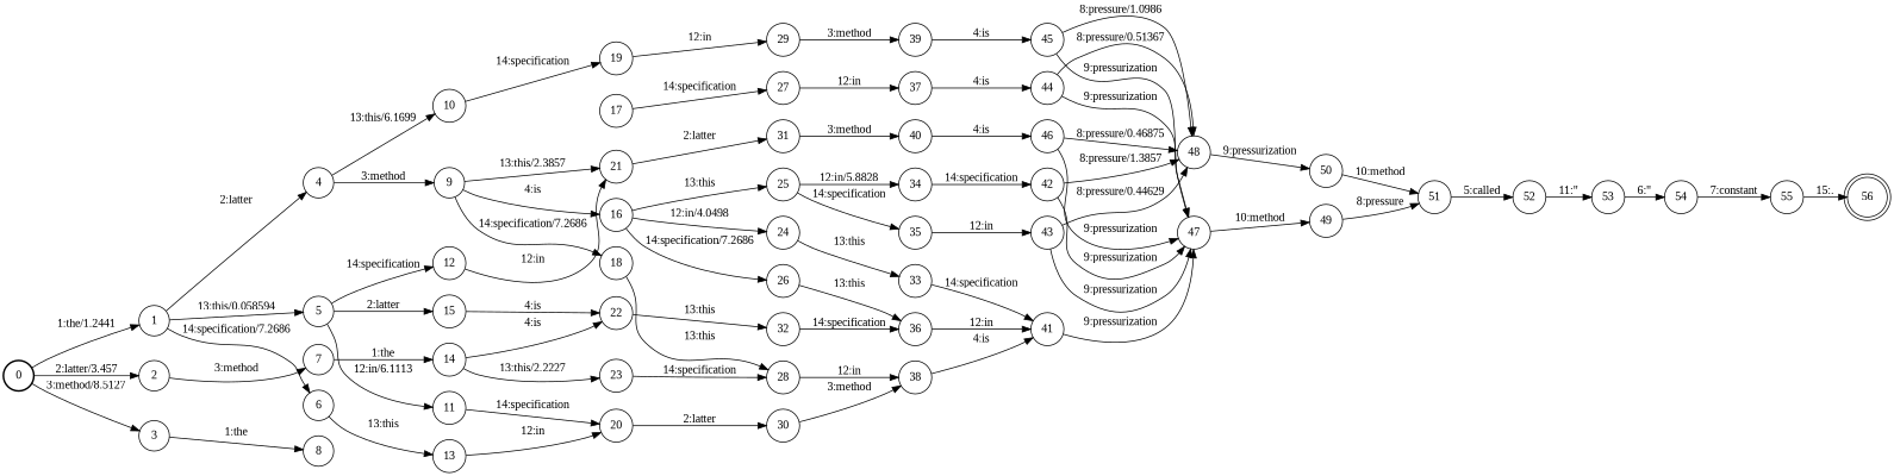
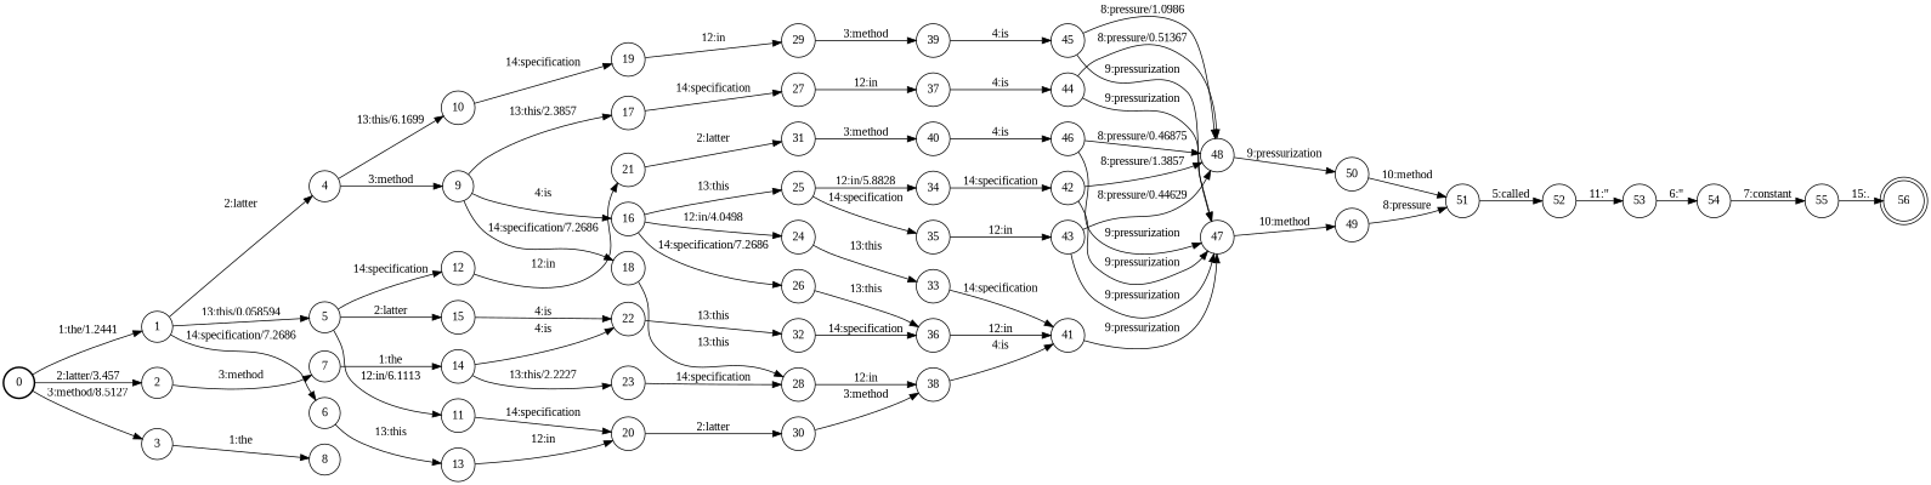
  digraph {
    fontname="Liberation Serif"
    nodesep=0.25
    rankdir=LR
    ranksep=0.4
    node [fontname="Liberation Serif" fontsize=14 shape=circle style=solid]
    edge [fontname="Liberation Serif" fontsize=14]
    n1 [label=0 style=bold]
    n2 [label=1]
    n3 [label=2]
    n4 [label=3]
    n5 [label=4]
    n6 [label=5]
    n7 [label=6]
    n8 [label=7]
    n9 [label=8]
    n10 [label=9]
    n11 [label=10]
    n12 [label=11]
    n13 [label=12]
    n14 [label=15]
    n15 [label=13]
    n16 [label=14]
    n17 [label=16]
    n18 [label=17]
    n19 [label=18]
    n20 [label=19]
    n21 [label=20]
    n22 [label=21]
    n23 [label=22]
    n24 [label=23]
    n25 [label=24]
    n26 [label=25]
    n27 [label=26]
    n28 [label=27]
    n29 [label=28]
    n30 [label=29]
    n31 [label=30]
    n32 [label=31]
    n33 [label=32]
    n34 [label=33]
    n35 [label=34]
    n36 [label=35]
    n37 [label=36]
    n38 [label=37]
    n39 [label=38]
    n40 [label=39]
    n41 [label=40]
    n42 [label=41]
    n43 [label=42]
    n44 [label=43]
    n45 [label=44]
    n46 [label=45]
    n47 [label=46]
    n48 [label=47]
    n49 [label=48]
    n50 [label=49]
    n51 [label=50]
    n52 [label=51]
    n53 [label=52]
    n54 [label=53]
    n55 [label=54]
    n56 [label=55]
    n57 [label=56 shape=doublecircle]
    n1 -> n2 [label="1:the/1.2441"]
    n1 -> n3 [label="2:latter/3.457"]
    n1 -> n4 [label="3:method/8.5127"]
    n2 -> n5 [label="2:latter"]
    n2 -> n6 [label="13:this/0.058594"]
    n2 -> n7 [label="14:specification/7.2686"]
    n3 -> n8 [label="3:method"]
    n4 -> n9 [label="1:the"]
    n5 -> n10 [label="3:method"]
    n5 -> n11 [label="13:this/6.1699"]
    n6 -> n12 [label="12:in/6.1113"]
    n6 -> n13 [label="14:specification"]
    n6 -> n14 [label="2:latter"]
    n7 -> n15 [label="13:this"]
    n8 -> n16 [label="1:the"]
    n10 -> n17 [label="4:is"]
-   n10 -> n22 [label="13:this/2.3857"]
+   n10 -> n18 [label="13:this/2.3857"]
    n10 -> n19 [label="14:specification/7.2686"]
    n11 -> n20 [label="14:specification"]
    n12 -> n21 [label="14:specification"]
    n13 -> n22 [label="12:in"]
    n14 -> n23 [label="4:is"]
    n15 -> n21 [label="12:in"]
    n16 -> n23 [label="4:is"]
    n16 -> n24 [label="13:this/2.2227"]
    n17 -> n25 [label="12:in/4.0498"]
    n17 -> n26 [label="13:this"]
    n17 -> n27 [label="14:specification/7.2686"]
    n18 -> n28 [label="14:specification"]
    n19 -> n29 [label="13:this"]
    n20 -> n30 [label="12:in"]
    n21 -> n31 [label="2:latter"]
    n22 -> n32 [label="2:latter"]
    n23 -> n33 [label="13:this"]
    n24 -> n29 [label="14:specification"]
    n25 -> n34 [label="13:this"]
    n26 -> n35 [label="12:in/5.8828"]
    n26 -> n36 [label="14:specification"]
    n27 -> n37 [label="13:this"]
    n28 -> n38 [label="12:in"]
    n29 -> n39 [label="12:in"]
    n30 -> n40 [label="3:method"]
    n31 -> n39 [label="3:method"]
    n32 -> n41 [label="3:method"]
    n33 -> n37 [label="14:specification"]
    n34 -> n42 [label="14:specification"]
    n35 -> n43 [label="14:specification"]
    n36 -> n44 [label="12:in"]
    n37 -> n42 [label="12:in"]
    n38 -> n45 [label="4:is"]
    n39 -> n42 [label="4:is"]
    n40 -> n46 [label="4:is"]
    n41 -> n47 [label="4:is"]
    n42 -> n48 [label="9:pressurization"]
    n43 -> n48 [label="9:pressurization"]
    n43 -> n49 [label="8:pressure/1.3857"]
    n44 -> n48 [label="9:pressurization"]
    n44 -> n49 [label="8:pressure/0.44629"]
    n45 -> n48 [label="9:pressurization"]
    n45 -> n49 [label="8:pressure/0.51367"]
    n46 -> n48 [label="9:pressurization"]
    n46 -> n49 [label="8:pressure/1.0986"]
    n47 -> n48 [label="9:pressurization"]
    n47 -> n49 [label="8:pressure/0.46875"]
    n48 -> n50 [label="10:method"]
    n49 -> n51 [label="9:pressurization"]
    n50 -> n52 [label="8:pressure"]
    n51 -> n52 [label="10:method"]
    n52 -> n53 [label="5:called"]
    n53 -> n54 [label="11:&quot;"]
    n54 -> n55 [label="6:&quot;"]
    n55 -> n56 [label="7:constant"]
    n56 -> n57 [label="15:."]
  }
